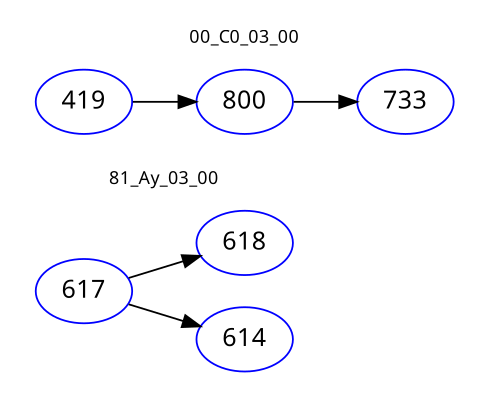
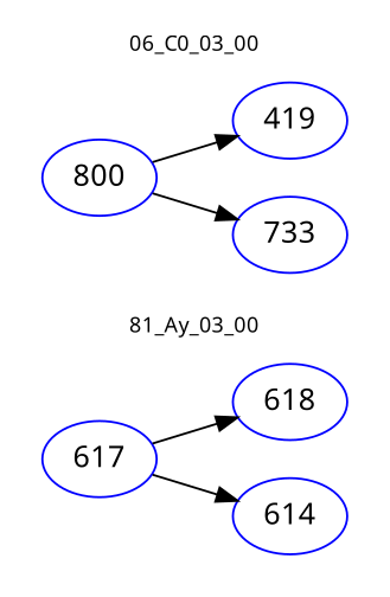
  digraph {
    fontname="Noto Sans"
    rankdir=LR
    node [color=blue fontname="Noto Sans"]
    edge [color=black fontname="Noto Sans"]
    n1 [label=617]
    n2 [label=614]
    n3 [label=618]
    n4 [label=800]
    n5 [label=733]
    n6 [label=419]
    subgraph cluster_1 {
      color=white
      fontsize=10
      label="81_Ay_03_00"
      n1
      n2
      n3
    }
    subgraph cluster_2 {
      color=white
      fontsize=10
-     label="00_C0_03_00"
+     label="06_C0_03_00"
      n4
      n5
      n6
    }
    n1 -> n2
    n1 -> n3
    n4 -> n5
-   n6 -> n4
+   n4 -> n6
  }
